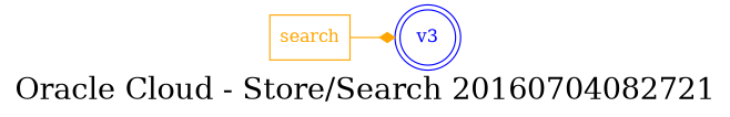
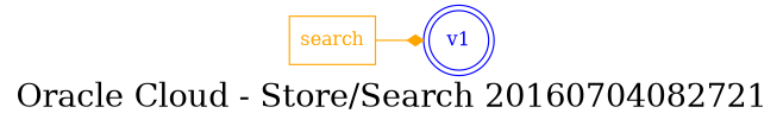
  digraph {
    fontsize=24
    label="Oracle Cloud - Store/Search 20160704082721"
    splines=true
    rankdir=LR
-   v1 [color=blue fontcolor=blue shape=doublecircle label=v3]
+   v1 [color=blue fontcolor=blue shape=doublecircle]
    search [color=orange fontcolor=orange shape=box]
    search -> v1 [arrowhead=diamond arrowtail=none color=orange fontcolor=orange]
  }
